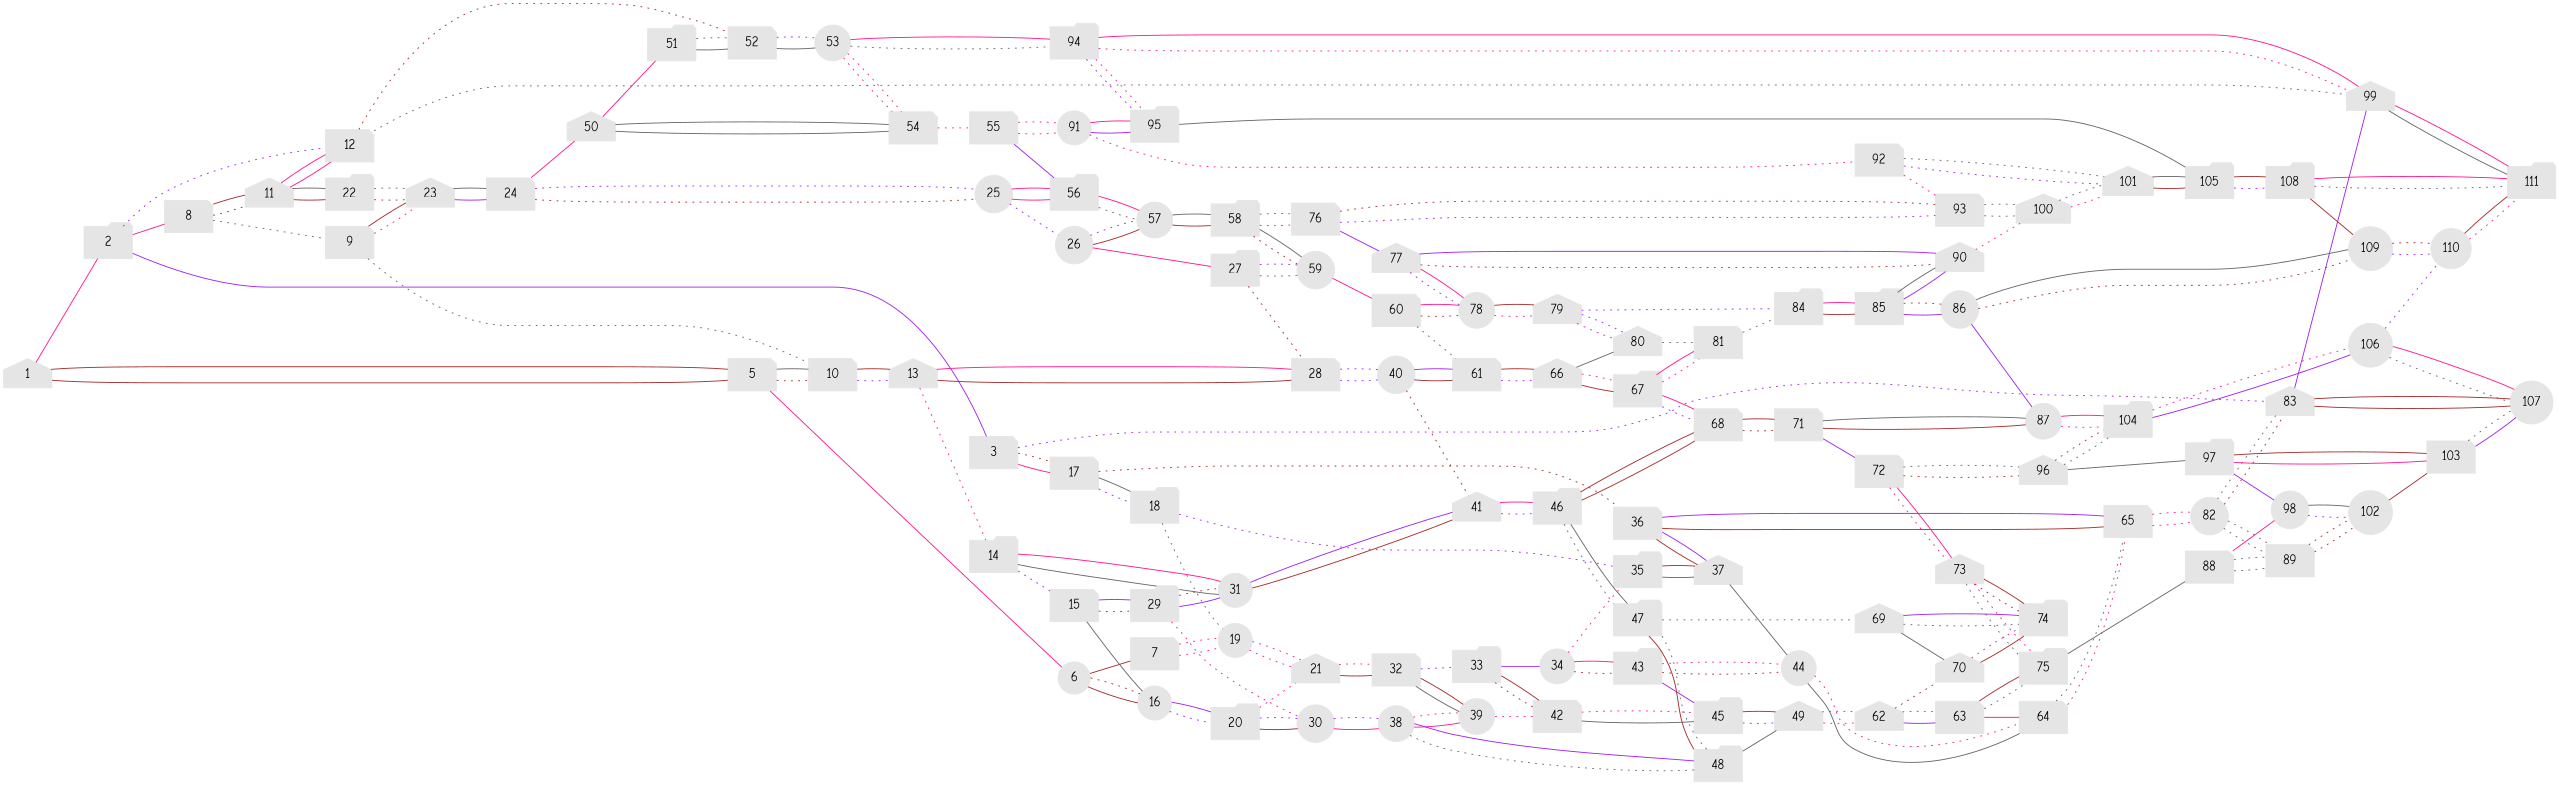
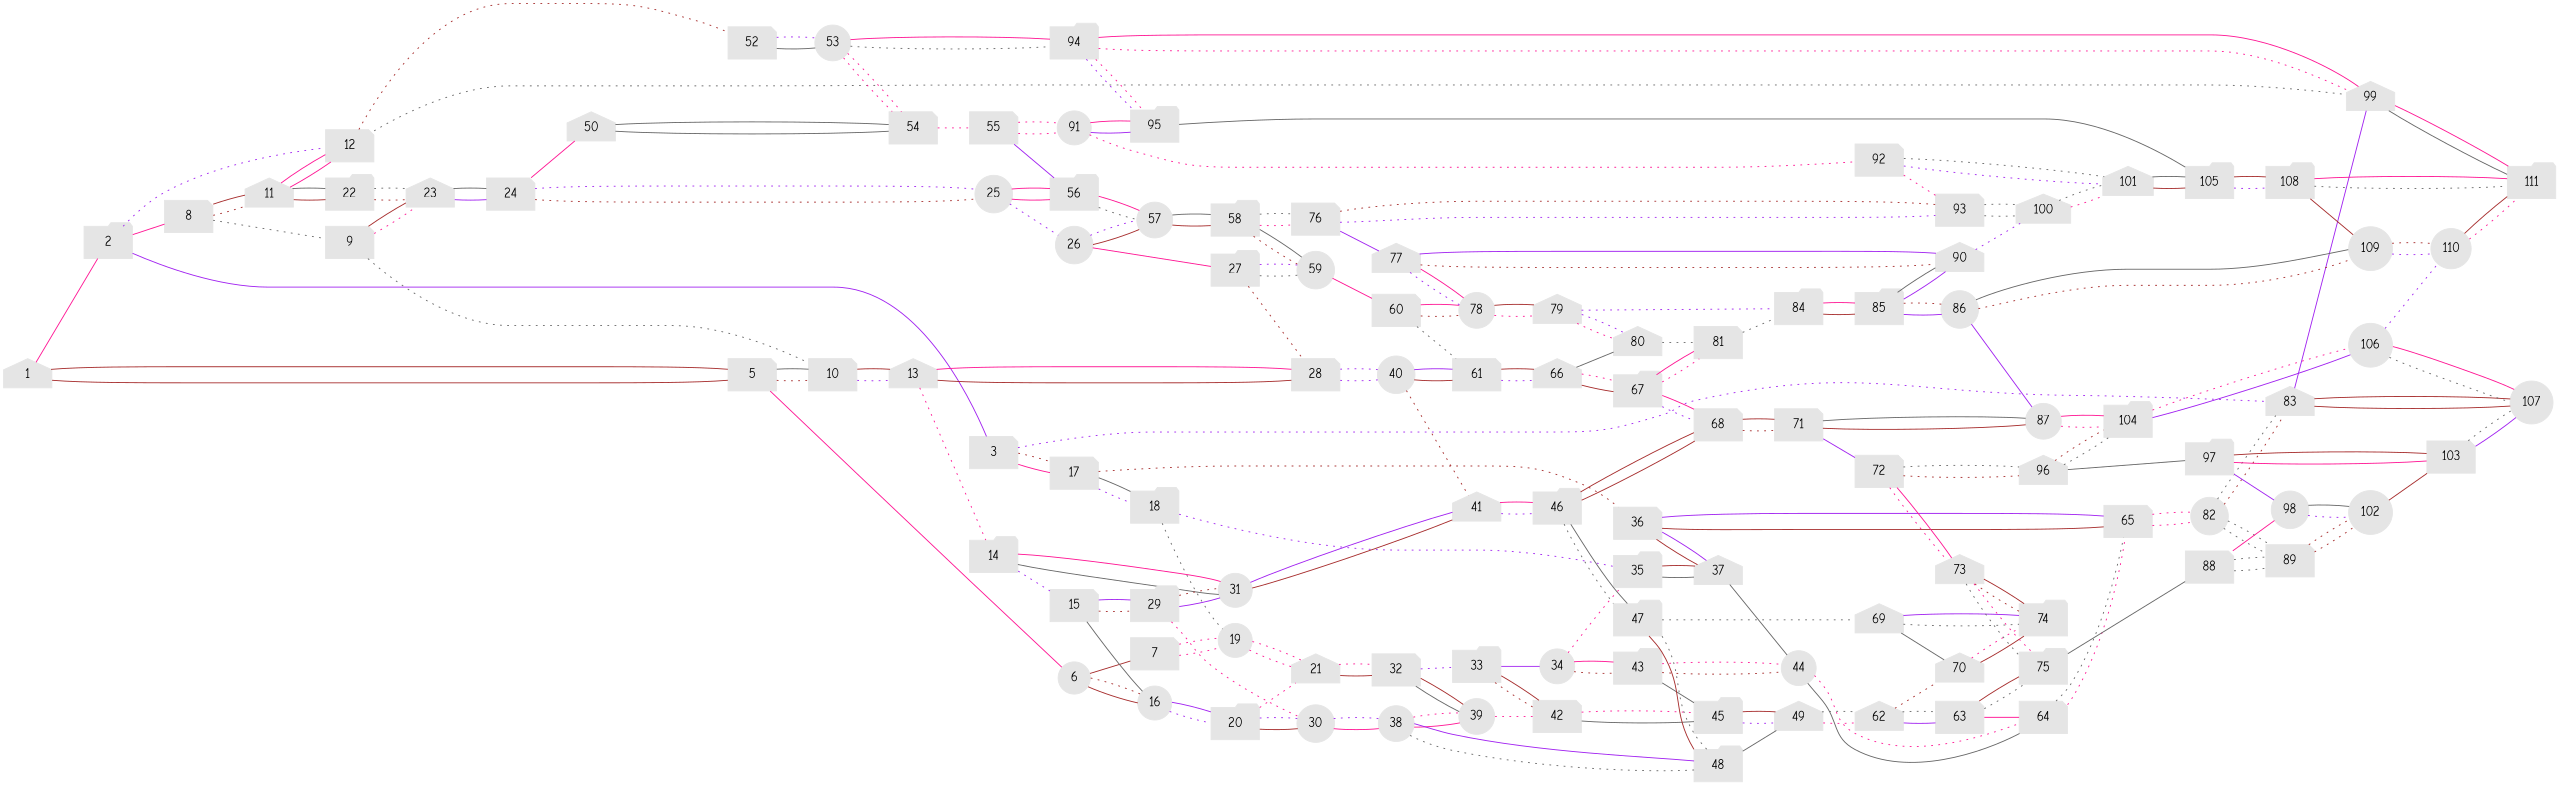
  graph {
    fontname="Comic Neue"
    rankdir=LR
    node [color=gray90 fontname="Comic Neue" shape=note style=filled]
    edge [color=deeppink fontname="Comic Neue" style=dotted]
    1 [shape=house]
    2 [shape=folder]
    5
    3
    8
    12
    6 [shape=circle]
    10
    17
    83 [shape=house]
    9
    11 [shape=house]
    52
    99 [shape=house]
    18 [shape=folder]
    36
    107 [shape=circle]
    19 [shape=circle]
    7
    16 [shape=circle]
    13 [shape=house]
    20 [shape=folder]
    21 [shape=house]
    23 [shape=house]
    22 [shape=folder]
    24
    14 [shape=folder]
    28
    53 [shape=circle]
    111 [shape=folder]
    15
    31 [shape=circle]
    40 [shape=circle]
    29 [shape=folder]
    41 [shape=house]
    30 [shape=circle]
    35 [shape=folder]
    37 [shape=house]
    65
    32
    38 [shape=circle]
    33 [shape=folder]
    39 [shape=circle]
    25 [shape=circle]
    50 [shape=house]
    26 [shape=circle]
    56 [shape=folder]
-   51 [shape=folder]
    54
    27 [shape=folder]
    57 [shape=circle]
    59 [shape=circle]
    58 [shape=folder]
    60
    61
    48 [shape=folder]
    46 [shape=folder]
    34 [shape=circle]
    42
    43 [shape=folder]
    45 [shape=folder]
    44 [shape=circle]
    82 [shape=circle]
    64
    49 [shape=house]
    66 [shape=house]
    47 [shape=folder]
    68
    62 [shape=house]
    69 [shape=house]
    71
    70 [shape=house]
    74 [shape=folder]
    63
    55
    94 [shape=folder]
    95 [shape=folder]
    91 [shape=circle]
    92
    76
    77 [shape=house]
    93
    78 [shape=circle]
    79 [shape=house]
    67 [shape=folder]
    80 [shape=house]
    75 [shape=folder]
    88
    89
    81
    84 [shape=folder]
    72
    87 [shape=circle]
    73 [shape=house]
    96 [shape=house]
    104 [shape=folder]
    97 [shape=folder]
    98 [shape=circle]
    90 [shape=house]
    100 [shape=house]
    85 [shape=folder]
    102 [shape=circle]
    86 [shape=circle]
    109 [shape=circle]
    110 [shape=circle]
    106 [shape=circle]
    103
    101 [shape=house]
    105 [shape=folder]
    108 [shape=folder]
    1 -- 2 [style=solid]
    1 -- 5 [color=brown style=solid]
    1 -- 5 [color=brown style=solid]
    2 -- 3 [color=purple style=solid]
    2 -- 8 [style=solid]
    2 -- 12 [color=purple]
    5 -- 6 [style=solid]
    5 -- 10 [color=brown]
    5 -- 10 [color=gray40 style=solid]
    3 -- 17 [style=solid]
    3 -- 17 [color=brown]
    3 -- 83 [color=purple]
    8 -- 9 [color=gray40]
    8 -- 11 [color=brown]
    8 -- 11 [color=brown style=solid]
    12 -- 52 [color=brown]
    12 -- 99 [color=gray40]
    6 -- 7 [color=brown style=solid]
    6 -- 16 [color=brown style=solid]
    6 -- 16 [color=brown]
    10 -- 13 [color=purple]
    10 -- 13 [color=brown style=solid]
    17 -- 18 [color=purple]
    17 -- 18 [color=gray40 style=solid]
    17 -- 36 [color=brown]
    83 -- 99 [color=purple style=solid]
    83 -- 107 [color=brown style=solid]
    83 -- 107 [color=brown style=solid]
    9 -- 10 [color=gray40]
    9 -- 23
    9 -- 23 [color=brown style=solid]
    11 -- 12 [style=solid]
    11 -- 12 [style=solid]
    11 -- 22 [color=brown style=solid]
    11 -- 22 [color=gray40 style=solid]
    52 -- 53 [color=gray40 style=solid]
    52 -- 53 [color=purple]
    99 -- 111 [color=gray40 style=solid]
    99 -- 111 [style=solid]
    18 -- 19 [color=gray40]
    18 -- 35 [color=purple]
    36 -- 37 [color=brown style=solid]
    36 -- 37 [color=purple style=solid]
    36 -- 65 [color=brown style=solid]
    36 -- 65 [color=purple style=solid]
    19 -- 21
    19 -- 21
    7 -- 19
    7 -- 19
    16 -- 20 [color=purple]
    16 -- 20 [color=purple style=solid]
    13 -- 14
    13 -- 28 [color=brown style=solid]
    13 -- 28 [style=solid]
    20 -- 21
    20 -- 30 [color=brown style=solid]
    20 -- 30 [color=purple]
    21 -- 32 [color=brown style=solid]
    21 -- 32
    23 -- 24 [color=purple style=solid]
    23 -- 24 [color=gray40 style=solid]
    22 -- 23 [color=brown]
    22 -- 23 [color=gray40]
    24 -- 25 [color=brown]
    24 -- 25 [color=purple]
    24 -- 50 [style=solid]
    14 -- 15 [color=purple]
    14 -- 31 [color=gray40 style=solid]
    14 -- 31 [style=solid]
    28 -- 40 [color=purple]
    28 -- 40 [color=purple]
    53 -- 54
    53 -- 54
    53 -- 94 [color=gray40]
    53 -- 94 [style=solid]
    15 -- 16 [color=gray40 style=solid]
    15 -- 29 [color=brown]
    15 -- 29 [color=purple style=solid]
    31 -- 41 [color=brown style=solid]
    31 -- 41 [color=purple style=solid]
    40 -- 41 [color=brown]
    40 -- 61 [color=brown style=solid]
    40 -- 61 [color=purple style=solid]
    29 -- 31 [color=purple style=solid]
    29 -- 31 [color=brown]
    29 -- 30
    41 -- 46 [color=purple]
    41 -- 46 [style=solid]
    30 -- 38 [style=solid]
    30 -- 38 [color=purple]
    35 -- 37 [color=gray40 style=solid]
    35 -- 37 [color=brown style=solid]
    37 -- 44 [color=gray40 style=solid]
    65 -- 82
    65 -- 82
    32 -- 33 [color=purple]
    32 -- 39 [color=gray40 style=solid]
    32 -- 39 [color=brown style=solid]
    38 -- 39 [style=solid]
    38 -- 39
    38 -- 48 [color=gray40]
    38 -- 48 [color=purple style=solid]
    33 -- 34 [color=purple style=solid]
    33 -- 42 [color=brown]
    33 -- 42 [color=brown style=solid]
    39 -- 42
    25 -- 26 [color=purple]
    25 -- 56 [style=solid]
    25 -- 56 [style=solid]
-   50 -- 51 [style=solid]
    50 -- 54 [color=gray40 style=solid]
    50 -- 54 [color=gray40 style=solid]
    26 -- 27 [style=solid]
    26 -- 57 [color=brown style=solid]
    26 -- 57 [color=purple]
    56 -- 57 [color=gray40]
    56 -- 57 [style=solid]
-   51 -- 52 [color=gray40 style=solid]
-   51 -- 52 [color=gray40]
    54 -- 55
    27 -- 28 [color=brown]
    27 -- 59 [color=gray40]
    27 -- 59 [color=purple]
    57 -- 58 [color=brown style=solid]
    57 -- 58 [color=gray40 style=solid]
    59 -- 60 [style=solid]
    58 -- 59 [color=brown]
    58 -- 59 [color=gray40 style=solid]
    58 -- 76
    58 -- 76 [color=gray40]
    60 -- 61 [color=gray40]
    60 -- 78 [color=brown]
    60 -- 78 [style=solid]
    61 -- 66 [color=purple]
    61 -- 66 [color=brown style=solid]
    48 -- 49 [color=gray40 style=solid]
    46 -- 47 [color=gray40]
    46 -- 47 [color=gray40 style=solid]
    46 -- 68 [color=brown style=solid]
    46 -- 68 [color=brown style=solid]
    34 -- 35
    34 -- 43 [color=brown]
    34 -- 43 [style=solid]
    42 -- 45 [color=gray40 style=solid]
    42 -- 45
-   43 -- 45 [color=purple style=solid]
+   43 -- 45 [color=gray40 style=solid]
    43 -- 44 [color=brown]
    43 -- 44
    45 -- 49 [color=purple]
    45 -- 49 [color=brown style=solid]
    44 -- 64 [color=gray40 style=solid]
    44 -- 64
    82 -- 83 [color=brown]
    82 -- 83 [color=gray40]
    82 -- 89 [color=gray40]
    82 -- 89 [color=gray40]
    64 -- 65
    64 -- 65 [color=gray40]
    49 -- 62
    49 -- 62 [color=gray40]
    66 -- 67 [color=brown style=solid]
    66 -- 67
    66 -- 80 [color=gray40 style=solid]
    47 -- 48 [color=brown style=solid]
    47 -- 48 [color=gray40]
    47 -- 69 [color=gray40]
    68 -- 71 [color=brown]
    68 -- 71 [color=brown style=solid]
    62 -- 70 [color=brown]
    62 -- 63 [color=purple style=solid]
    62 -- 63 [color=gray40]
    69 -- 70 [color=gray40 style=solid]
    69 -- 74 [color=gray40]
    69 -- 74 [color=purple style=solid]
    71 -- 72 [color=purple style=solid]
    71 -- 87 [color=brown style=solid]
    71 -- 87 [color=gray40 style=solid]
    70 -- 74 [color=brown style=solid]
    70 -- 74
    63 -- 64 [style=solid]
    63 -- 75 [color=gray40]
    63 -- 75 [color=brown style=solid]
    55 -- 56 [color=purple style=solid]
    55 -- 91
    55 -- 91
    94 -- 99
    94 -- 99 [style=solid]
    94 -- 95 [color=purple]
    94 -- 95
    95 -- 105 [color=gray40 style=solid]
    91 -- 95 [color=purple style=solid]
    91 -- 95 [style=solid]
    91 -- 92
    92 -- 93
    92 -- 101 [color=purple]
    92 -- 101 [color=gray40]
    76 -- 77 [color=purple style=solid]
    76 -- 93 [color=purple]
    76 -- 93 [color=brown]
    77 -- 78 [color=purple]
    77 -- 78 [style=solid]
    77 -- 90 [color=brown]
    77 -- 90 [color=purple style=solid]
    93 -- 100 [color=gray40]
    93 -- 100 [color=gray40]
    78 -- 79
    78 -- 79 [color=brown style=solid]
    79 -- 80
    79 -- 80 [color=purple]
    79 -- 84 [color=purple]
    67 -- 68 [color=purple]
    67 -- 68 [style=solid]
    67 -- 81
    67 -- 81 [style=solid]
    80 -- 81 [color=gray40]
    75 -- 88 [color=gray40 style=solid]
    88 -- 89 [color=gray40]
    88 -- 89 [color=gray40]
    88 -- 98 [style=solid]
    89 -- 102 [color=brown]
    89 -- 102 [color=brown]
    81 -- 84 [color=gray40]
    84 -- 85 [color=brown style=solid]
    84 -- 85 [style=solid]
    72 -- 73
    72 -- 73 [style=solid]
    72 -- 96 [color=brown]
    72 -- 96 [color=gray40]
    87 -- 104
    87 -- 104 [style=solid]
    73 -- 74 [color=brown]
    73 -- 74 [color=brown style=solid]
    73 -- 75 [color=gray40]
    73 -- 75
    96 -- 104 [color=gray40]
    96 -- 104 [color=brown]
    96 -- 97 [color=gray40 style=solid]
    104 -- 106 [color=purple style=solid]
    104 -- 106
    97 -- 98 [color=purple style=solid]
    97 -- 103 [style=solid]
    97 -- 103 [color=brown style=solid]
    98 -- 102 [color=purple]
    98 -- 102 [color=gray40 style=solid]
-   90 -- 100
+   90 -- 100 [color=purple]
    100 -- 101
    100 -- 101 [color=gray40]
    85 -- 90 [color=purple style=solid]
    85 -- 90 [color=gray40 style=solid]
    85 -- 86 [color=purple style=solid]
    85 -- 86 [color=brown]
    102 -- 103 [color=brown style=solid]
    86 -- 87 [color=purple style=solid]
    86 -- 109 [color=brown]
    86 -- 109 [color=gray40 style=solid]
    109 -- 110 [color=purple]
    109 -- 110 [color=brown]
    110 -- 111
    110 -- 111 [color=brown style=solid]
    106 -- 107 [color=gray40]
    106 -- 107 [style=solid]
    106 -- 110 [color=purple]
    103 -- 107 [color=purple style=solid]
    103 -- 107 [color=gray40]
    101 -- 105 [color=brown style=solid]
    101 -- 105 [color=gray40 style=solid]
    105 -- 108 [color=purple]
    105 -- 108 [color=brown style=solid]
    108 -- 111 [color=gray40]
    108 -- 111 [style=solid]
    108 -- 109 [color=brown style=solid]
  }
